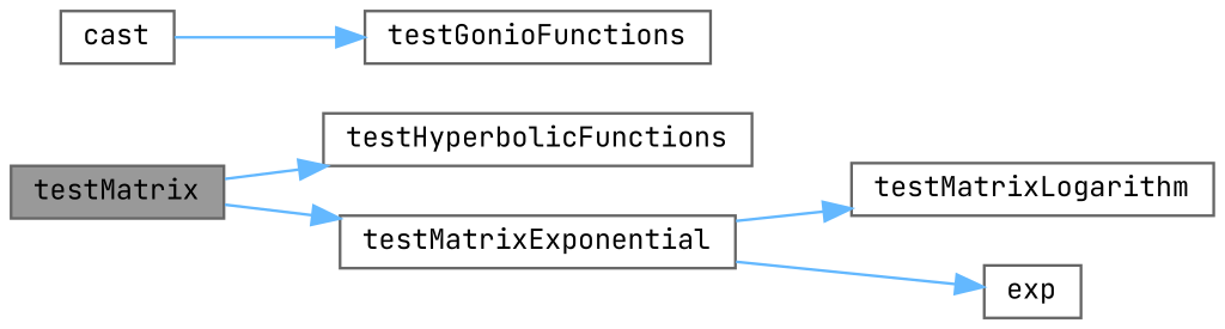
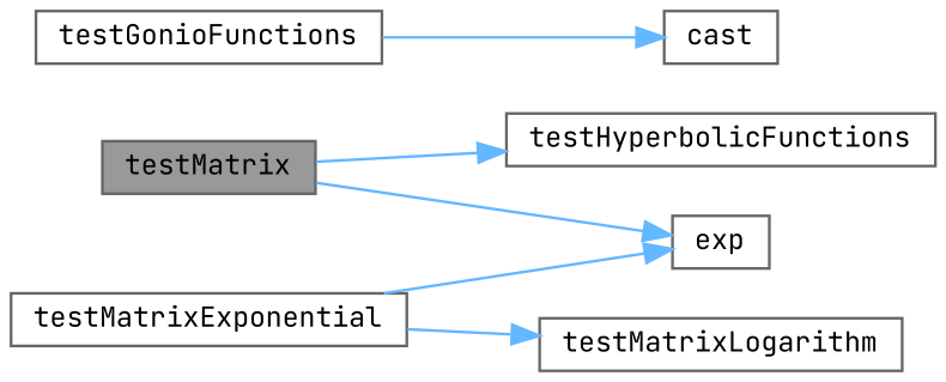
  digraph {
    fontname="JetBrains Mono"
    rankdir=LR
    node [color=grey40 fillcolor=white fontname="JetBrains Mono" fontsize=10 shape=box style=filled]
    edge [color=steelblue1 fontname="JetBrains Mono" fontsize=10 labelfontname=Helvetica labelfontsize=10 style=solid]
    n1 [color=gray40 fillcolor=grey60 fontcolor=black height=0.2 label=testMatrix width=0.4]
    n2 [height=0.2 label=testHyperbolicFunctions width=0.4]
    n3 [height=0.2 label=testMatrixExponential width=0.4]
    n4 [height=0.2 label=testGonioFunctions width=0.4]
    n5 [height=0.2 label=cast width=0.4]
    n6 [height=0.2 label=testMatrixLogarithm width=0.4]
    n7 [height=0.2 label=exp width=0.4]
    n1 -> n2
-   n1 -> n3
+   n1 -> n7
    n3 -> n6
    n3 -> n7
-   n5 -> n4
+   n4 -> n5
  }
